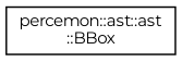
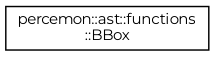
  digraph {
    rankdir=LR
    fontname=Montserrat
-   n1 [color=black fillcolor=white fontname=Montserrat fontsize=10 height=0.2 label="percemon::ast::ast\l::BBox" shape=record style=filled width=0.4]
+   n1 [color=black fillcolor=white fontname=Montserrat fontsize=10 height=0.2 label="percemon::ast::functions\l::BBox" shape=record style=filled width=0.4]
  }
